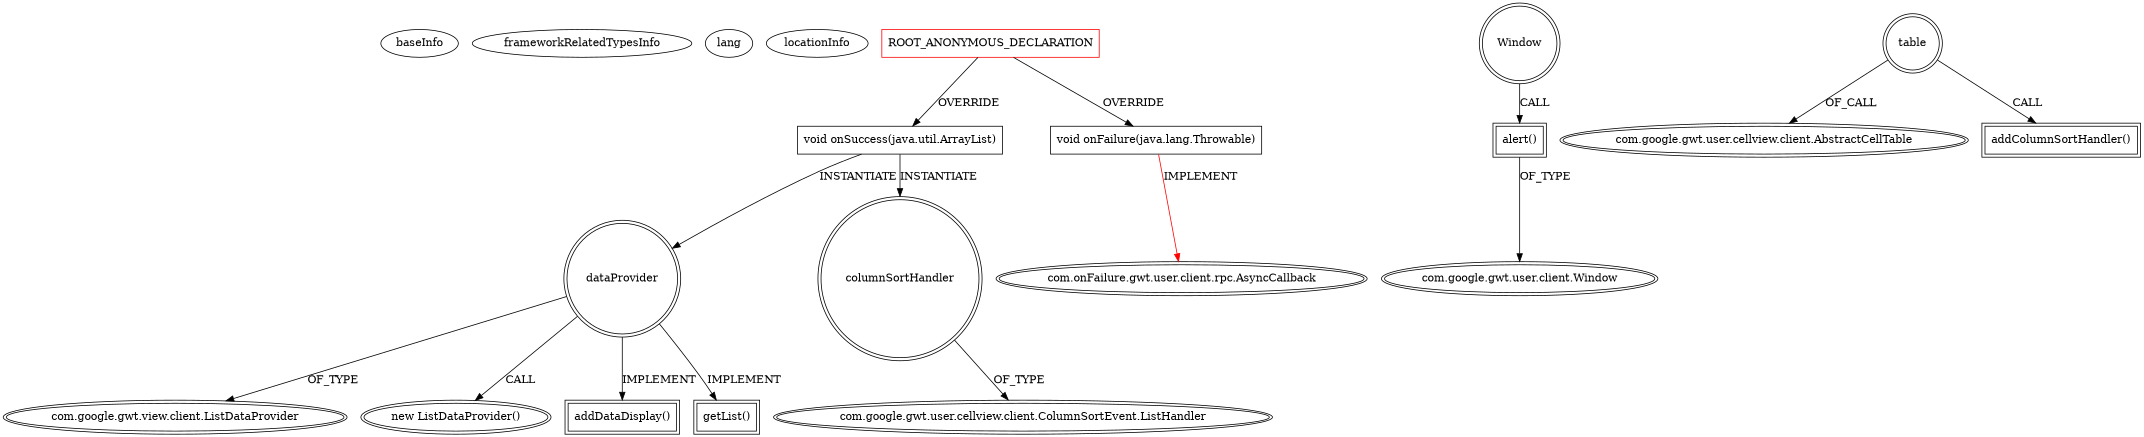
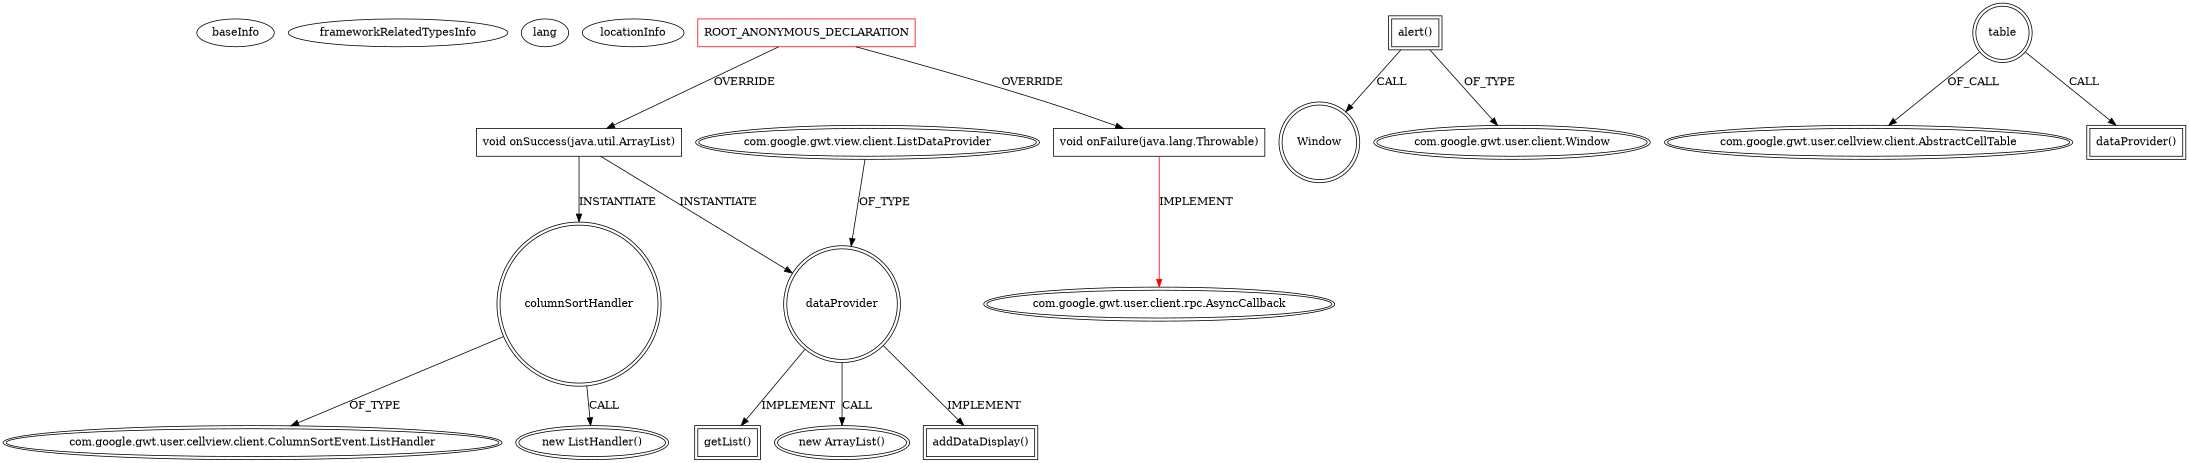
  digraph {
    node [isFrameworkType=true peripheries=2]
    baseInfo [category=extension_graph graphId=205 isAnonymous=true possibleRelation=false isFrameworkType="" peripheries=""]
    frameworkRelatedTypesInfo [0="com.google.gwt.user.client.rpc.AsyncCallback" isFrameworkType="" peripheries=""]
    n3 [label=lang isFrameworkType="" peripheries=""]
    locationInfo [contextSignature="com.google.gwt.user.client.ui.Widget creerListeSallePanel()" filePath="/MainMain-ChatCafeine/ChatCafeine-master/ChatCafeine/src/sources/client/vue/administration/AdminPanel.java" graphId=205 projectName="MainMain-ChatCafeine" isFrameworkType="" peripheries=""]
    n5 [color=red isFrameworkType=false label=ROOT_ANONYMOUS_DECLARATION shape=box vertexType=ROOT_ANONYMOUS_DECLARATION peripheries=""]
    n6 [isFrameworkType=false label="void onSuccess(java.util.ArrayList)" shape=box vertexType=OVERRIDING_METHOD_DECLARATION peripheries=""]
    n7 [isFrameworkType=false label="void onFailure(java.lang.Throwable)" shape=box vertexType=OVERRIDING_METHOD_DECLARATION peripheries=""]
-   n8 [label="com.onFailure.gwt.user.client.rpc.AsyncCallback" vertexType=FRAMEWORK_INTERFACE_TYPE]
+   n8 [label="com.google.gwt.user.client.rpc.AsyncCallback" vertexType=FRAMEWORK_INTERFACE_TYPE]
    n9 [label=dataProvider shape=circle vertexType=VARIABLE_EXPRESION]
    n10 [label=columnSortHandler shape=circle vertexType=VARIABLE_EXPRESION]
    n11 [label=Window shape=circle vertexType=VARIABLE_EXPRESION]
    n12 [label="alert()" shape=box vertexType=INSIDE_CALL]
    n13 [label="com.google.gwt.view.client.ListDataProvider" vertexType=FRAMEWORK_CLASS_TYPE]
-   n14 [label="new ListDataProvider()" vertexType=CONSTRUCTOR_CALL]
+   n14 [label="new ArrayList()" vertexType=CONSTRUCTOR_CALL]
    n15 [label="addDataDisplay()" shape=box vertexType=INSIDE_CALL]
    n16 [label="getList()" shape=box vertexType=INSIDE_CALL]
    n17 [label="com.google.gwt.user.cellview.client.ColumnSortEvent.ListHandler" vertexType=FRAMEWORK_CLASS_TYPE]
+   n18 [label="new ListHandler()" vertexType=CONSTRUCTOR_CALL]
    n19 [label=table shape=circle vertexType=VARIABLE_EXPRESION]
    n20 [label="com.google.gwt.user.cellview.client.AbstractCellTable" vertexType=FRAMEWORK_CLASS_TYPE]
-   n21 [label="addColumnSortHandler()" shape=box vertexType=INSIDE_CALL]
+   n21 [label="dataProvider()" shape=box vertexType=INSIDE_CALL]
    n22 [label="com.google.gwt.user.client.Window" vertexType=FRAMEWORK_CLASS_TYPE]
    n5 -> n6 [label=OVERRIDE]
    n5 -> n7 [label=OVERRIDE]
    n6 -> n9 [label=INSTANTIATE]
    n6 -> n10 [label=INSTANTIATE]
    n7 -> n8 [color=red label=IMPLEMENT]
-   n9 -> n13 [label=OF_TYPE]
+   n13 -> n9 [label=OF_TYPE]
    n9 -> n14 [label=CALL]
    n9 -> n15 [label=IMPLEMENT]
    n9 -> n16 [label=IMPLEMENT]
    n10 -> n17 [label=OF_TYPE]
-   n11 -> n12 [label=CALL]
+   n10 -> n18 [label=CALL]
+   n12 -> n11 [label=CALL]
    n12 -> n22 [label=OF_TYPE]
    n19 -> n20 [label=OF_CALL]
    n19 -> n21 [label=CALL]
  }
